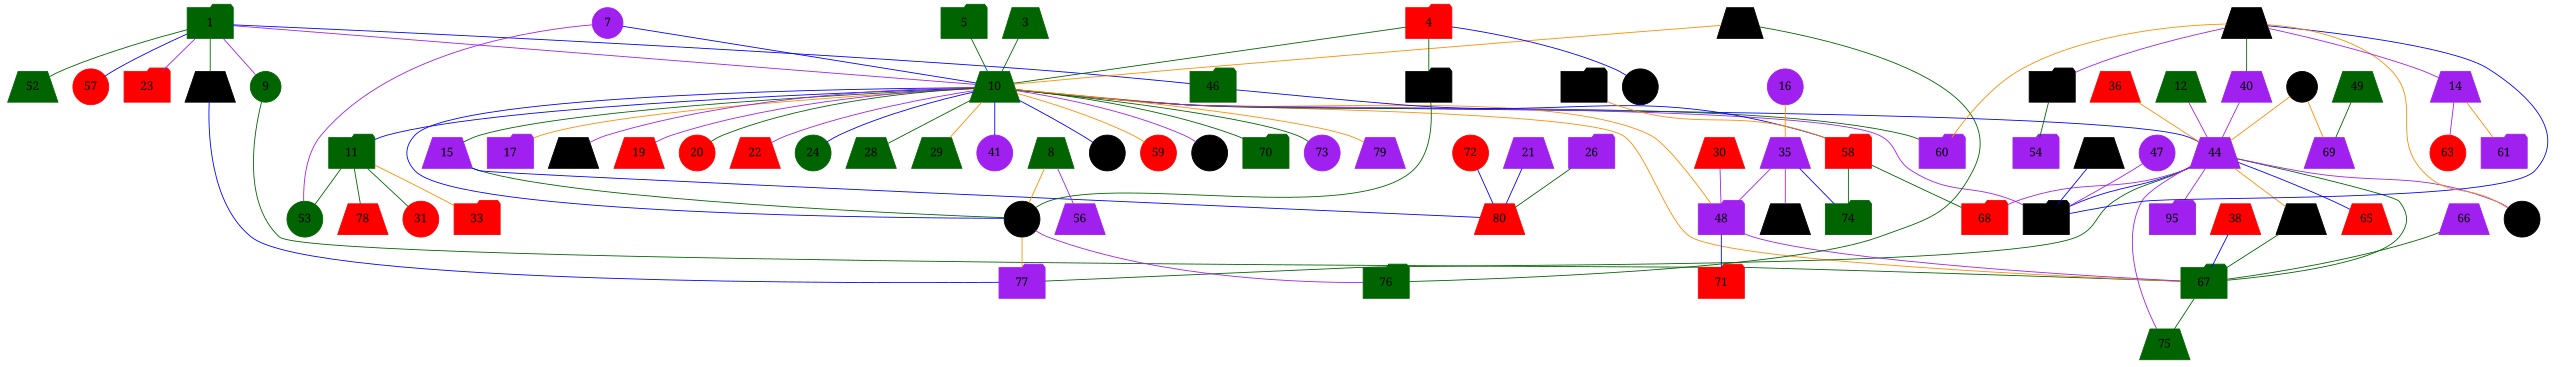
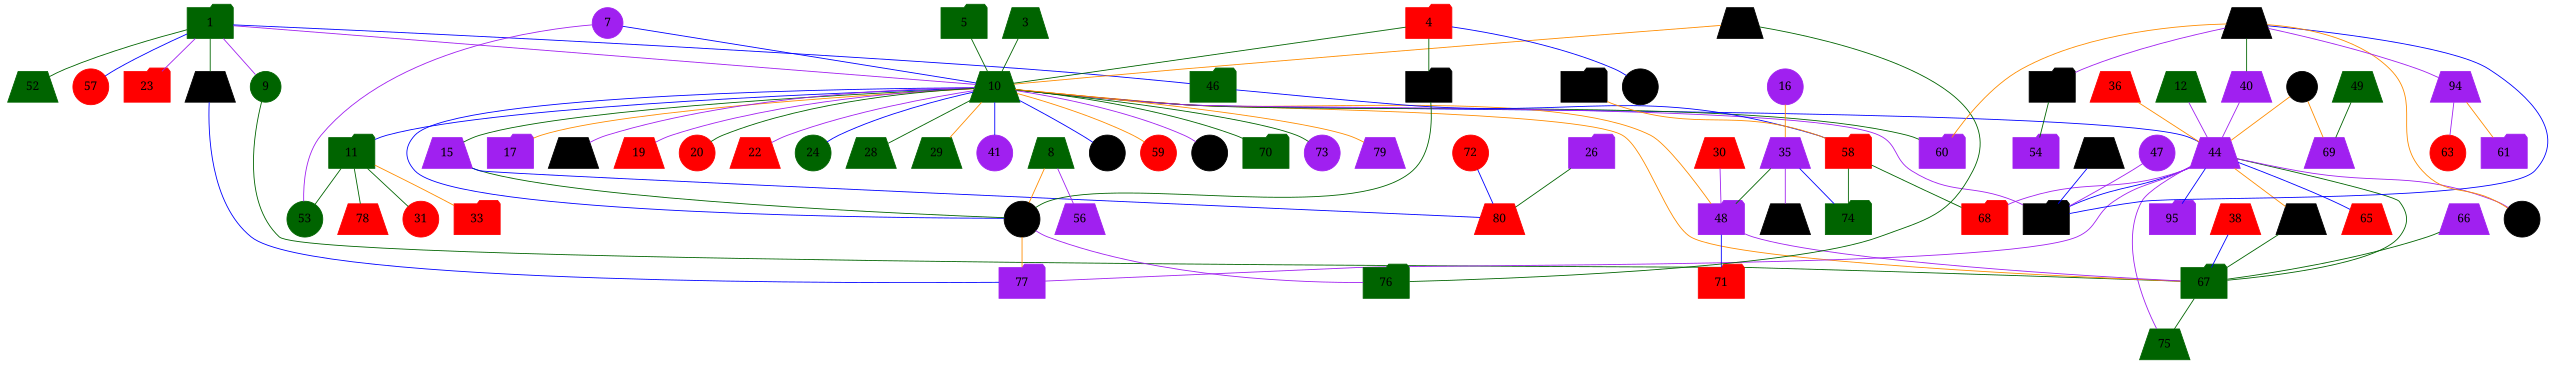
  graph {
    fontname="Noto Serif"
    node [color=purple fontname="Noto Serif" shape=trapezium style=filled]
    edge [color=darkgreen fontname="Noto Serif" weight=1.0]
    1 [color=darkgreen shape=folder]
    9 [color=darkgreen shape=circle]
    10 [color=darkgreen]
    23 [color=red shape=folder]
    25 [color=black]
    46 [color=darkgreen shape=folder]
    52 [color=darkgreen]
    57 [color=red shape=circle]
    67 [color=darkgreen shape=folder]
    44
    55 [color=black shape=circle]
    11 [color=darkgreen shape=folder]
    15
    17 [shape=folder]
    18 [color=black]
    19 [color=red]
    20 [color=red shape=circle]
    22 [color=red]
    24 [color=darkgreen shape=circle]
    28 [color=darkgreen]
    29 [color=darkgreen]
    41 [shape=circle]
    42 [color=black shape=circle]
    48 [shape=folder]
    59 [color=red shape=circle]
    60 [shape=folder]
    62 [color=black shape=circle]
    64 [color=black shape=folder]
    70 [color=darkgreen shape=folder]
    73 [shape=circle]
    79
    77 [shape=folder]
    58 [color=red shape=folder]
    2 [color=black]
    76 [color=darkgreen shape=folder]
    3 [color=darkgreen]
    4 [color=red shape=folder]
    27 [color=black shape=circle]
    32 [color=black shape=folder]
    5 [color=darkgreen shape=folder]
    6 [color=black shape=circle]
    69
    50 [color=black shape=circle]
    n44 [label=95 shape=folder]
    51 [color=black]
    65 [color=red]
    68 [color=red shape=folder]
    75 [color=darkgreen]
    7 [shape=circle]
    53 [color=darkgreen shape=circle]
    8 [color=darkgreen]
    56
    31 [color=red shape=circle]
    33 [color=red shape=folder]
    78 [color=red]
    80 [color=red]
    71 [color=red shape=folder]
    12 [color=darkgreen]
    13 [color=black]
-   14
+   14 [label=94]
    40
    43 [color=black shape=folder]
    61 [shape=folder]
    63 [color=red shape=circle]
    54 [shape=folder]
    16 [shape=circle]
    35
    39 [color=black]
    74 [color=darkgreen shape=folder]
-   21
    26 [shape=folder]
    30 [color=red]
    34 [color=black shape=folder]
    36 [color=red]
    37 [color=black]
    38 [color=red]
    47 [shape=circle]
    49 [color=darkgreen]
    66
    72 [color=red shape=circle]
    1 -- 9 [color=purple]
    1 -- 10 [color=purple]
    1 -- 23 [color=purple]
    1 -- 25
    1 -- 46 [color=blue]
    1 -- 52
    1 -- 57 [color=blue]
    9 -- 67
    10 -- 67 [color=darkorange]
    10 -- 44 [color=blue]
    10 -- 55 [color=blue]
    10 -- 11 [color=blue]
    10 -- 15
    10 -- 17 [color=darkorange]
    10 -- 18 [color=purple]
    10 -- 19 [color=purple]
    10 -- 20
    10 -- 22 [color=purple]
    10 -- 24 [color=blue]
    10 -- 28
    10 -- 29 [color=darkorange]
    10 -- 41 [color=blue]
    10 -- 42 [color=blue]
    10 -- 48 [color=darkorange]
    10 -- 59 [color=darkorange]
    10 -- 60
    10 -- 62 [color=purple]
    10 -- 64 [color=purple]
    10 -- 70
    10 -- 73
    10 -- 79 [color=darkorange]
    25 -- 77 [color=blue]
    46 -- 58 [color=blue]
    67 -- 75
    44 -- 67
    44 -- 64 [color=blue]
-   44 -- 77
+   44 -- 77 [color=purple]
    44 -- 50 [color=purple]
-   44 -- n44 [color=purple]
+   44 -- n44 [color=blue]
    44 -- 51 [color=darkorange]
    44 -- 65 [color=blue]
    44 -- 68 [color=purple]
    44 -- 75 [color=purple]
    55 -- 77 [color=darkorange]
    55 -- 76 [color=purple]
    11 -- 53
    11 -- 31
    11 -- 33 [color=darkorange]
    11 -- 78
    15 -- 55
    15 -- 80 [color=blue]
    48 -- 67 [color=purple]
    48 -- 71 [color=blue]
    58 -- 68
    58 -- 74
    2 -- 10 [color=darkorange]
    2 -- 76
    3 -- 10
    4 -- 10
    4 -- 27 [color=blue]
    4 -- 32
    32 -- 55
    5 -- 10
    6 -- 44 [color=darkorange]
    6 -- 69 [color=darkorange]
    51 -- 67
    7 -- 10 [color=blue]
    7 -- 53 [color=purple]
    8 -- 55 [color=darkorange]
    8 -- 56 [color=purple]
    12 -- 44 [color=purple]
    13 -- 60 [color=darkorange weight=2.0]
    13 -- 64 [color=blue]
    13 -- 50 [color=darkorange]
    13 -- 14 [color=purple]
    13 -- 40
    13 -- 43 [color=purple]
    14 -- 61 [color=darkorange]
    14 -- 63 [color=purple]
    40 -- 44 [color=purple]
    43 -- 54
    16 -- 35 [color=darkorange]
-   35 -- 48 [color=purple]
+   35 -- 48
    35 -- 39 [color=purple]
    35 -- 74 [color=blue]
-   21 -- 80 [color=blue]
    26 -- 80
    30 -- 48 [color=purple]
    34 -- 58 [color=darkorange]
    36 -- 44 [color=darkorange]
    37 -- 64 [color=blue]
    38 -- 67 [color=blue]
    47 -- 64 [color=purple]
    49 -- 69
    66 -- 67
    72 -- 80 [color=blue]
  }
